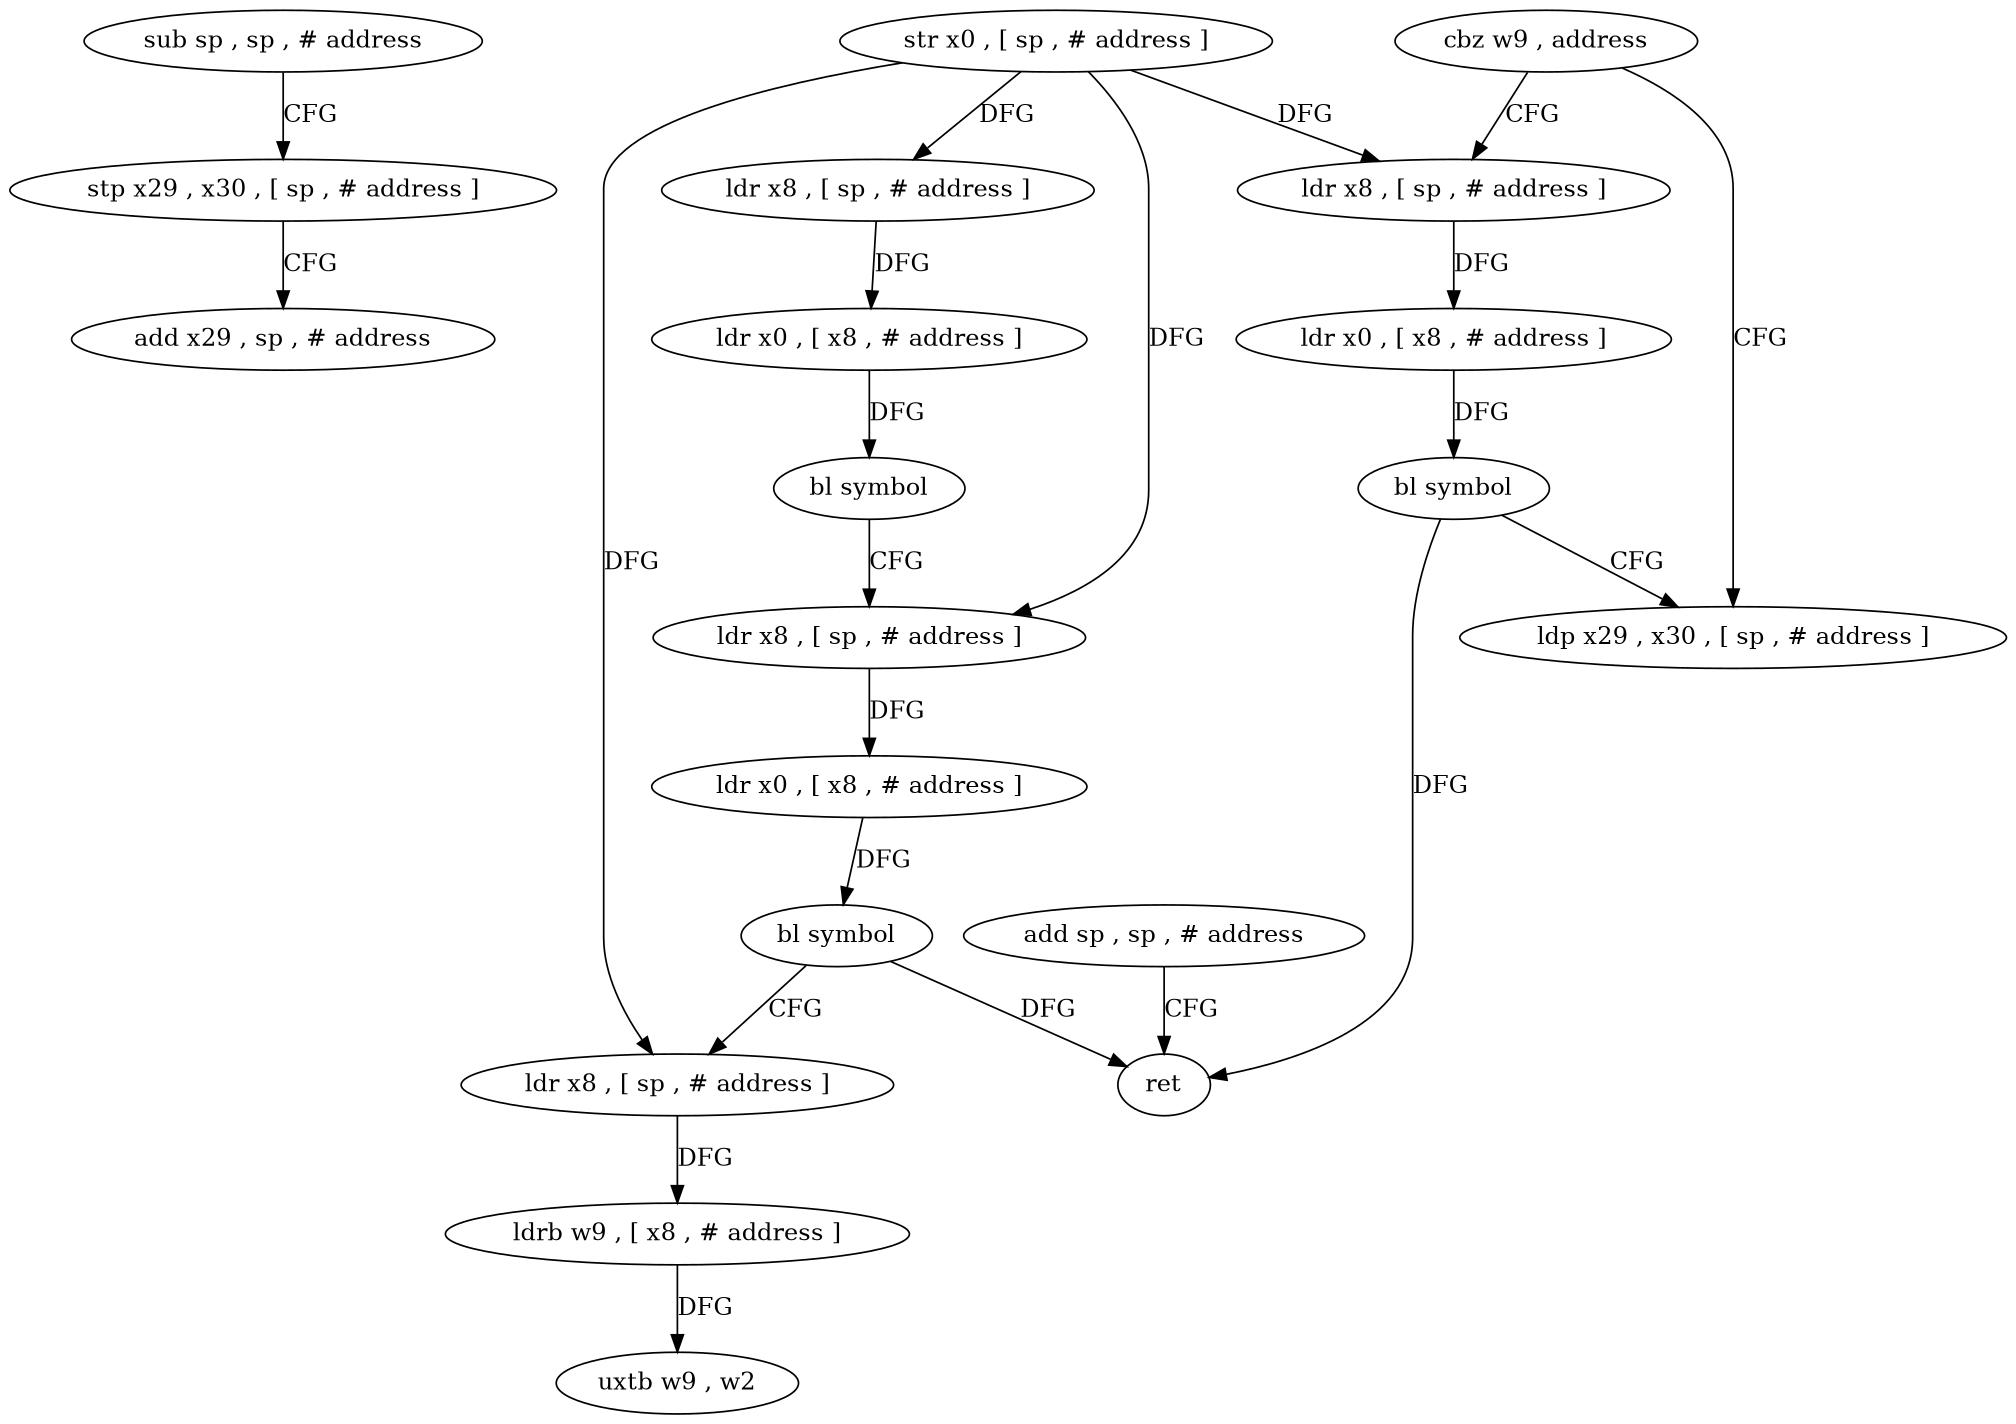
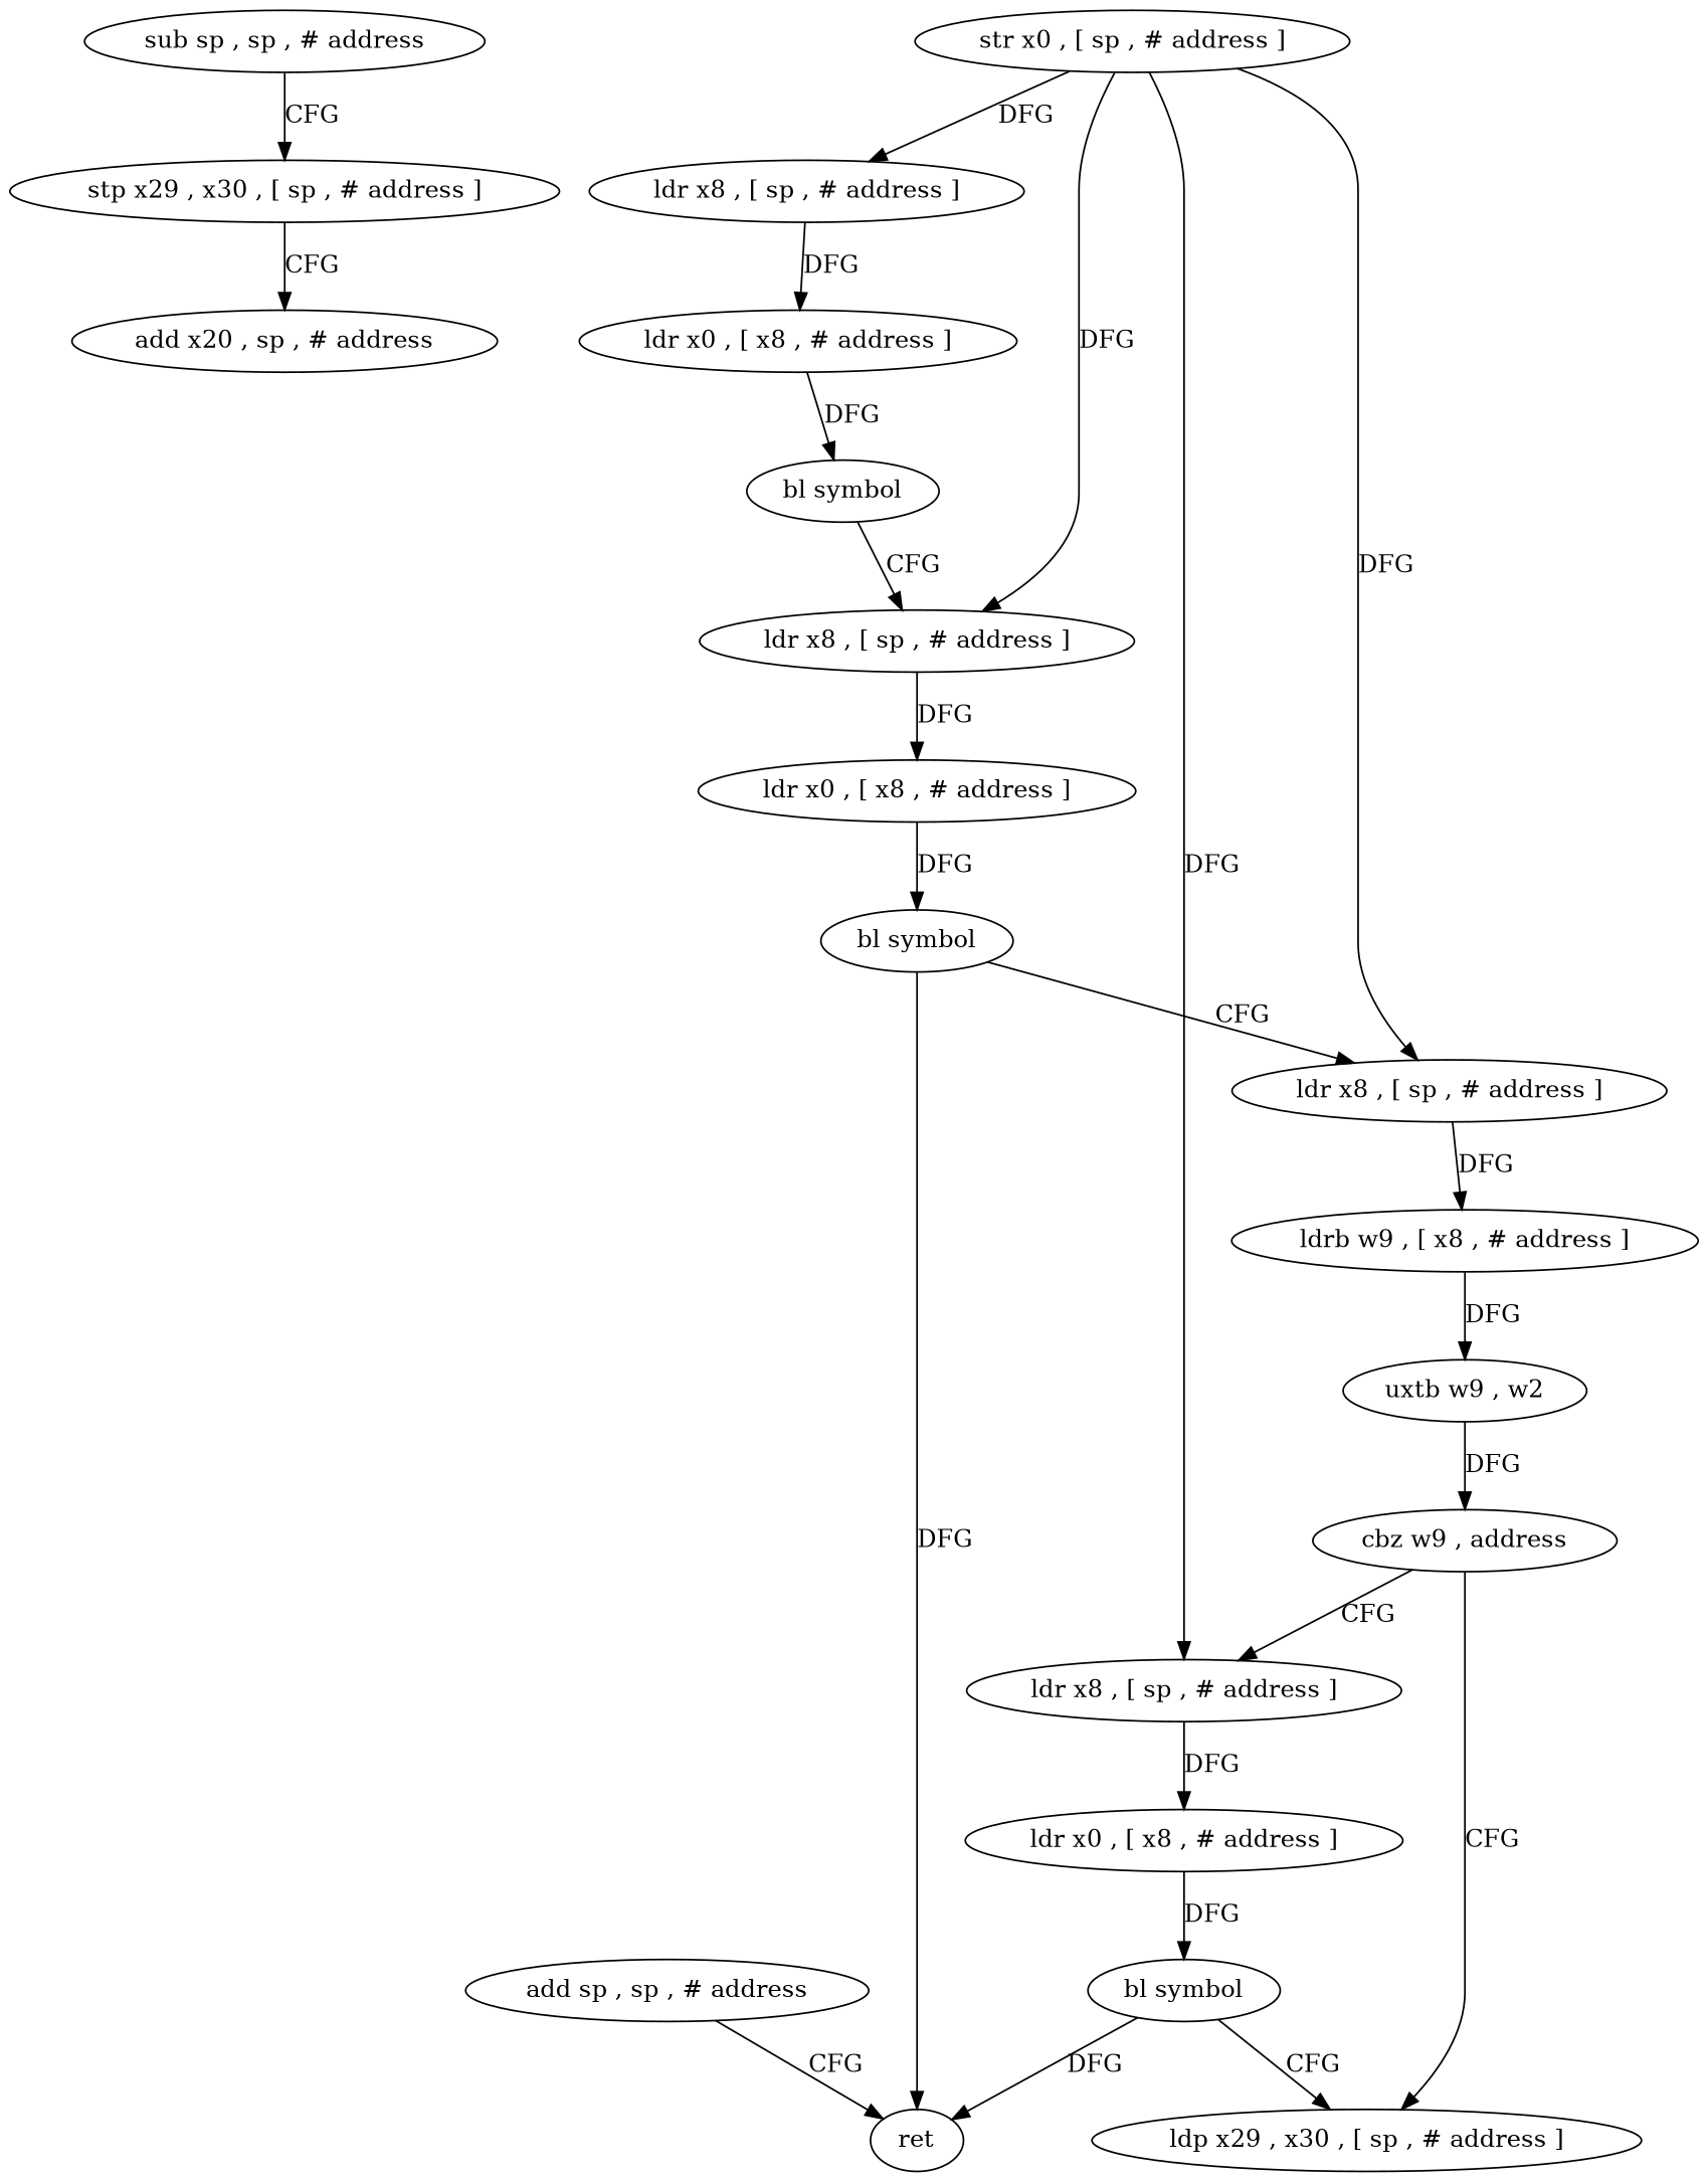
  digraph {
    n1 [label="sub sp , sp , # address"]
    n2 [label="stp x29 , x30 , [ sp , # address ]"]
-   n3 [label="add x29 , sp , # address"]
+   n3 [label="add x20 , sp , # address"]
    n4 [label="str x0 , [ sp , # address ]"]
    n5 [label="ldr x8 , [ sp , # address ]"]
    n6 [label="ldr x8 , [ sp , # address ]"]
    n7 [label="ldr x8 , [ sp , # address ]"]
    n8 [label="ldr x8 , [ sp , # address ]"]
    n9 [label="ldr x0 , [ x8 , # address ]"]
    n10 [label="ldr x0 , [ x8 , # address ]"]
    n11 [label="ldrb w9 , [ x8 , # address ]"]
    n12 [label="ldr x0 , [ x8 , # address ]"]
    n13 [label="bl symbol"]
    n14 [label="bl symbol"]
    n15 [label=ret]
    n16 [label="uxtb w9 , w2"]
    n17 [label="cbz w9 , address"]
    n18 [label="ldp x29 , x30 , [ sp , # address ]"]
    n19 [label="add sp , sp , # address"]
    n20 [label="bl symbol"]
    n1 -> n2 [label=CFG]
    n2 -> n3 [label=CFG]
    n4 -> n5 [label=DFG]
    n4 -> n6 [label=DFG]
    n4 -> n7 [label=DFG]
    n4 -> n8 [label=DFG]
    n5 -> n9 [label=DFG]
    n6 -> n10 [label=DFG]
    n7 -> n11 [label=DFG]
    n8 -> n12 [label=DFG]
    n9 -> n13 [label=DFG]
    n10 -> n14 [label=DFG]
    n11 -> n16 [label=DFG]
    n12 -> n20 [label=DFG]
    n13 -> n6 [label=CFG]
    n14 -> n7 [label=CFG]
    n14 -> n15 [label=DFG]
+   n16 -> n17 [label=DFG]
    n17 -> n8 [label=CFG]
    n17 -> n18 [label=CFG]
    n19 -> n15 [label=CFG]
    n20 -> n15 [label=DFG]
    n20 -> n18 [label=CFG]
  }
